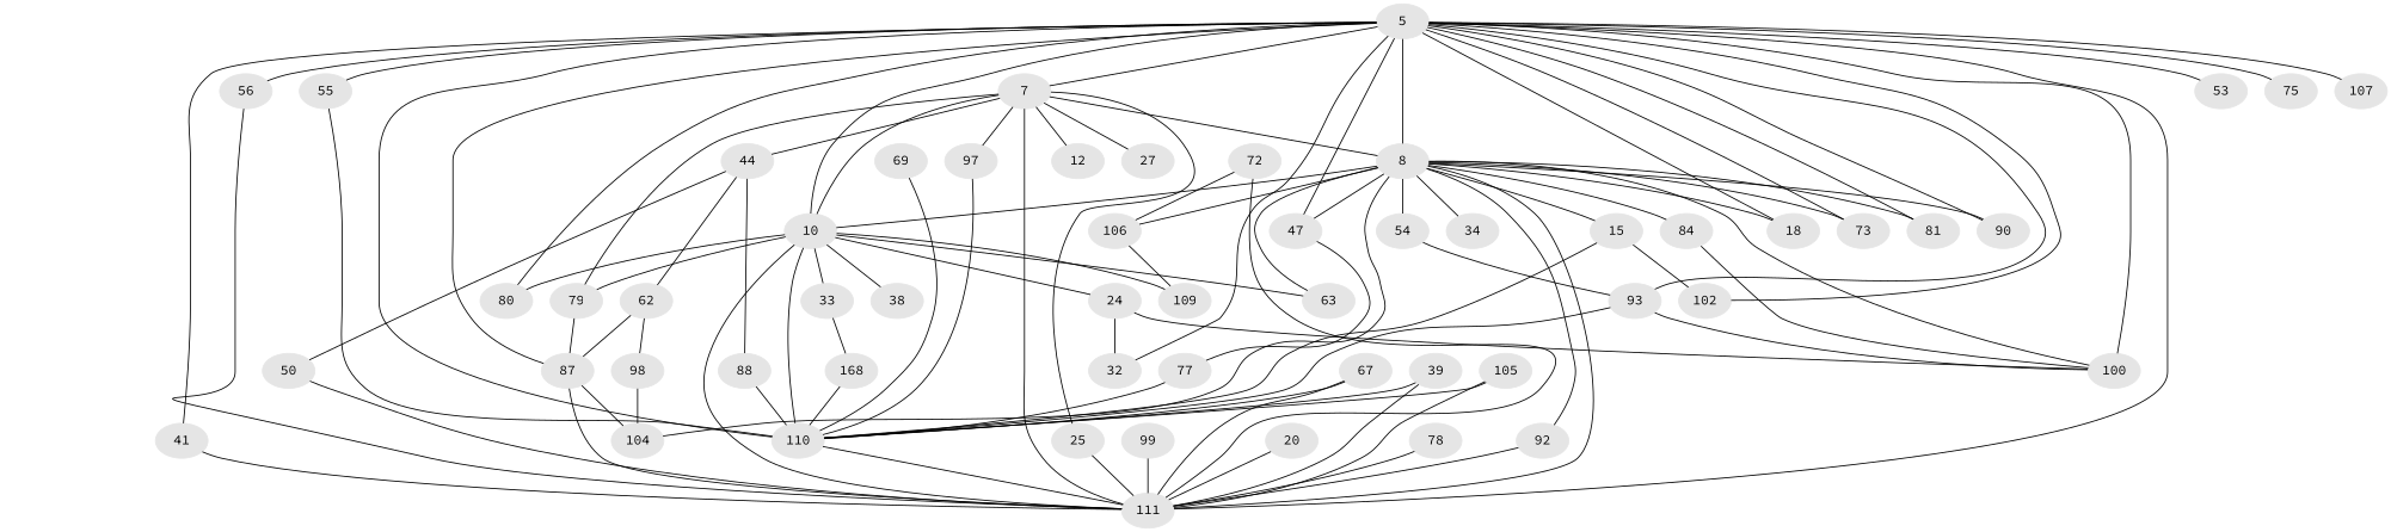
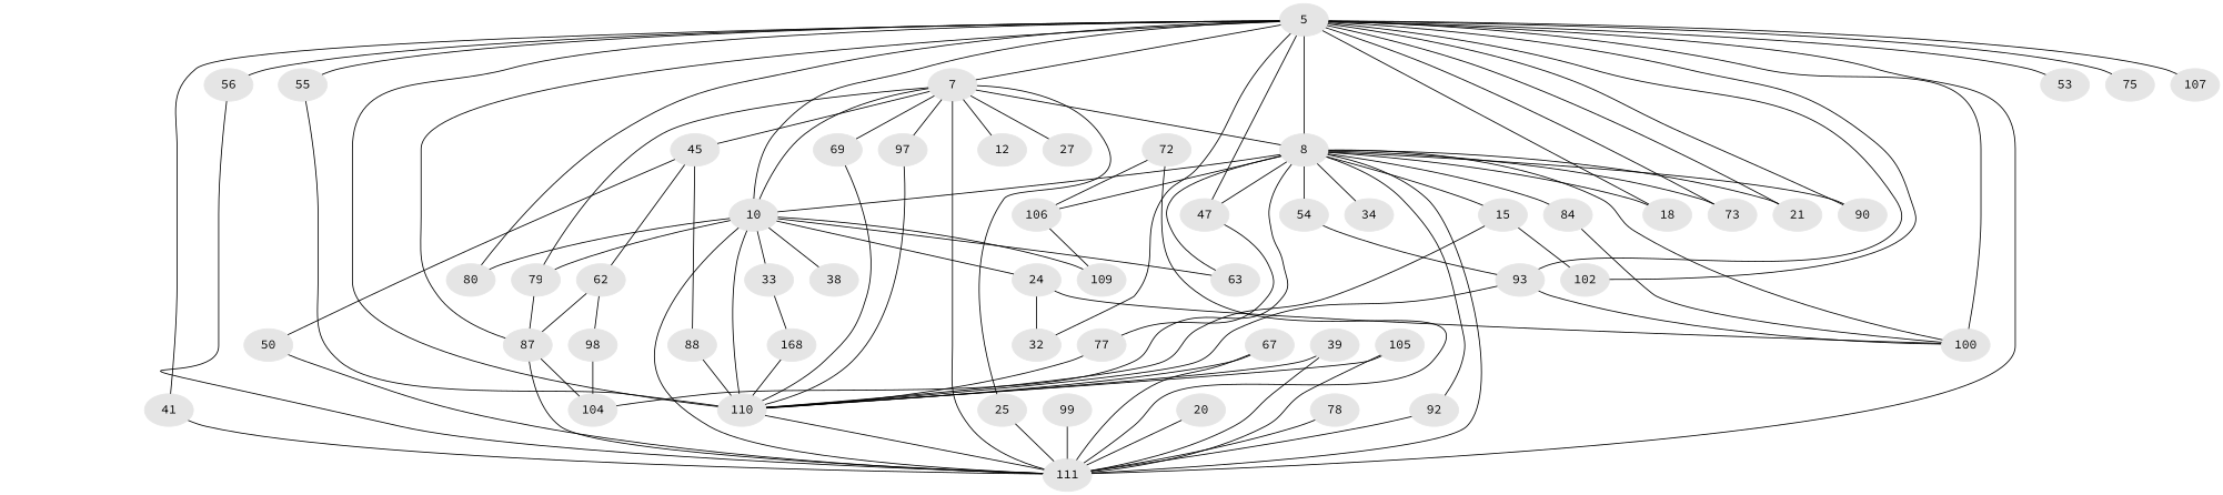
  graph {
    fontname="Source Code Pro"
    node [color=gray90 fontname="Source Code Pro" style=filled]
    edge [fontname="Source Code Pro"]
    5 [super="+4"]
    7 [super="+3"]
    8 [super="+6"]
    10 [super="+2"]
    18
    32
    n7 [label=80]
    41
    47 [super="+21"]
    53
    55 [super="+51"]
    56
    73
    75
-   81
+   81 [label=21]
    87 [super="+52+61+76"]
    90
    93 [super="+82"]
    100 [super="+96+65"]
    102 [super="+71"]
    107
    110 [super="+60+67+80+103+66"]
    111 [super="+94+9"]
    12
    25
    27
-   45 [super="+31" label=44]
+   45 [super="+31"]
    69
    79 [super="+70"]
    97
    106 [super="+85"]
    15
    34
    54
    63
    84
    92
    104 [super="+83"]
    24 [super="+22"]
    33
    38
    109
    77
    99 [super="+49"]
    50
    62
    88
    n48 [label=168]
    n49 [label=67]
    20
    39
    98 [super="+86"]
    72
    78
    105
    5 -- 7 [weight=4]
    5 -- 8 [weight=4]
    5 -- 10 [weight=4]
    5 -- 18
    5 -- 32
    5 -- n7
    5 -- 41
    5 -- 47
    5 -- 53 [weight=2]
    5 -- 55 [weight=2]
    5 -- 56
    5 -- 73
    5 -- 75 [weight=2]
    5 -- 81
    5 -- 87 [weight=3]
    5 -- 90
    5 -- 93
    5 -- 100 [weight=8]
    5 -- 102 [weight=2]
    5 -- 107
    5 -- 110 [weight=10]
    5 -- 111 [weight=6]
    7 -- 8 [weight=4]
    7 -- 10 [weight=4]
    7 -- 111 [weight=6]
    7 -- 12 [weight=2]
    7 -- 25
    7 -- 27 [weight=2]
    7 -- 45 [weight=3]
+   7 -- 69
    7 -- 79
    7 -- 97
    8 -- 10 [weight=4]
    8 -- 18
    8 -- 47 [weight=2]
    8 -- 73
    8 -- 81
    8 -- 90
    8 -- 100 [weight=2]
    8 -- 111 [weight=4]
    8 -- 106 [weight=2]
    8 -- 15
    8 -- 34 [weight=2]
    8 -- 54 [weight=2]
    8 -- 63
    8 -- 84
    8 -- 92
    8 -- 104
    10 -- n7
    10 -- 110 [weight=6]
    10 -- 111 [weight=5]
    10 -- 79
    10 -- 63
    10 -- 24 [weight=2]
    10 -- 33 [weight=2]
    10 -- 38 [weight=2]
    10 -- 109
    41 -- 111
    47 -- 77
    55 -- 110 [weight=2]
    56 -- 111
    87 -- 111 [weight=2]
    87 -- 104 [weight=2]
    93 -- 100
    93 -- 110
    110 -- 111 [weight=2]
    25 -- 111
    45 -- 50
    45 -- 62
    45 -- 88
    69 -- 110
    79 -- 87
    97 -- 110
    106 -- 109
    15 -- 102
    15 -- 110
    54 -- 93
    84 -- 100
    92 -- 111
    24 -- 32
    24 -- 100
    33 -- n48
    77 -- 110
    99 -- 111 [weight=2]
    50 -- 111
    62 -- 87
    62 -- 98
    88 -- 110
    n48 -- 110
    n49 -- 110
    n49 -- 111
    20 -- 111 [weight=2]
    39 -- 110
    39 -- 111
    98 -- 104 [weight=2]
    72 -- 111
    72 -- 106
    78 -- 111 [weight=2]
    105 -- 110
    105 -- 111
  }
